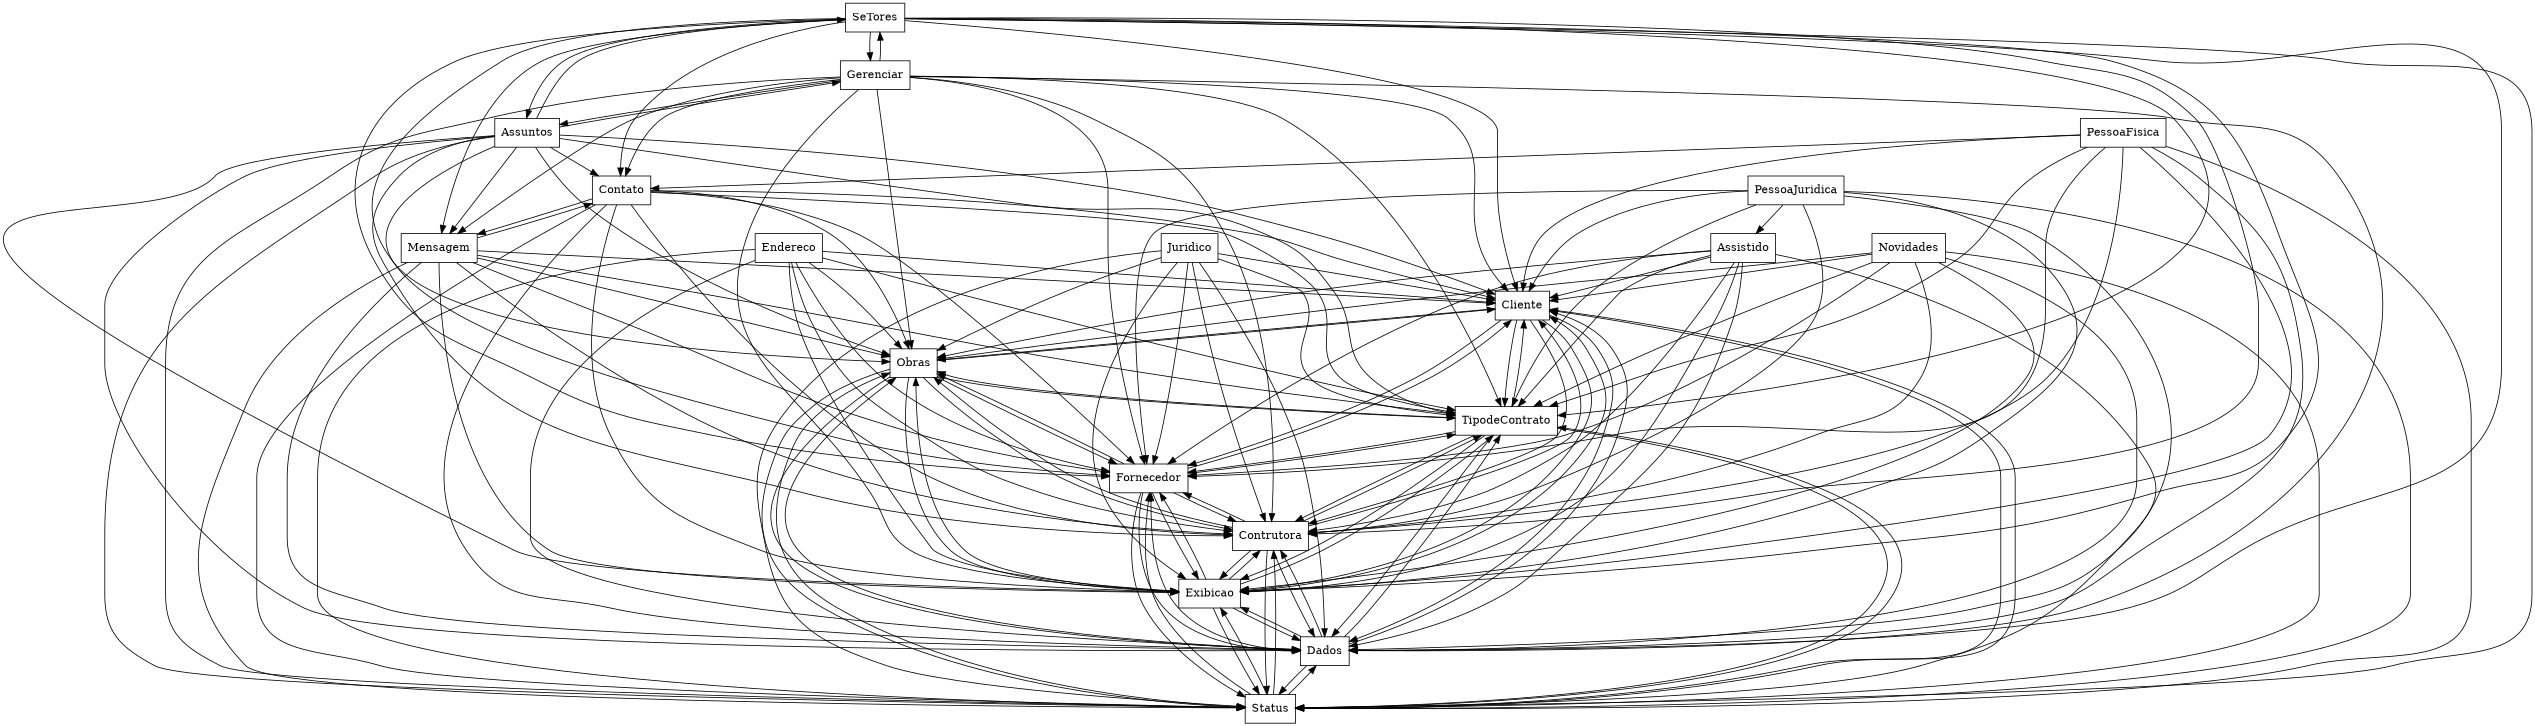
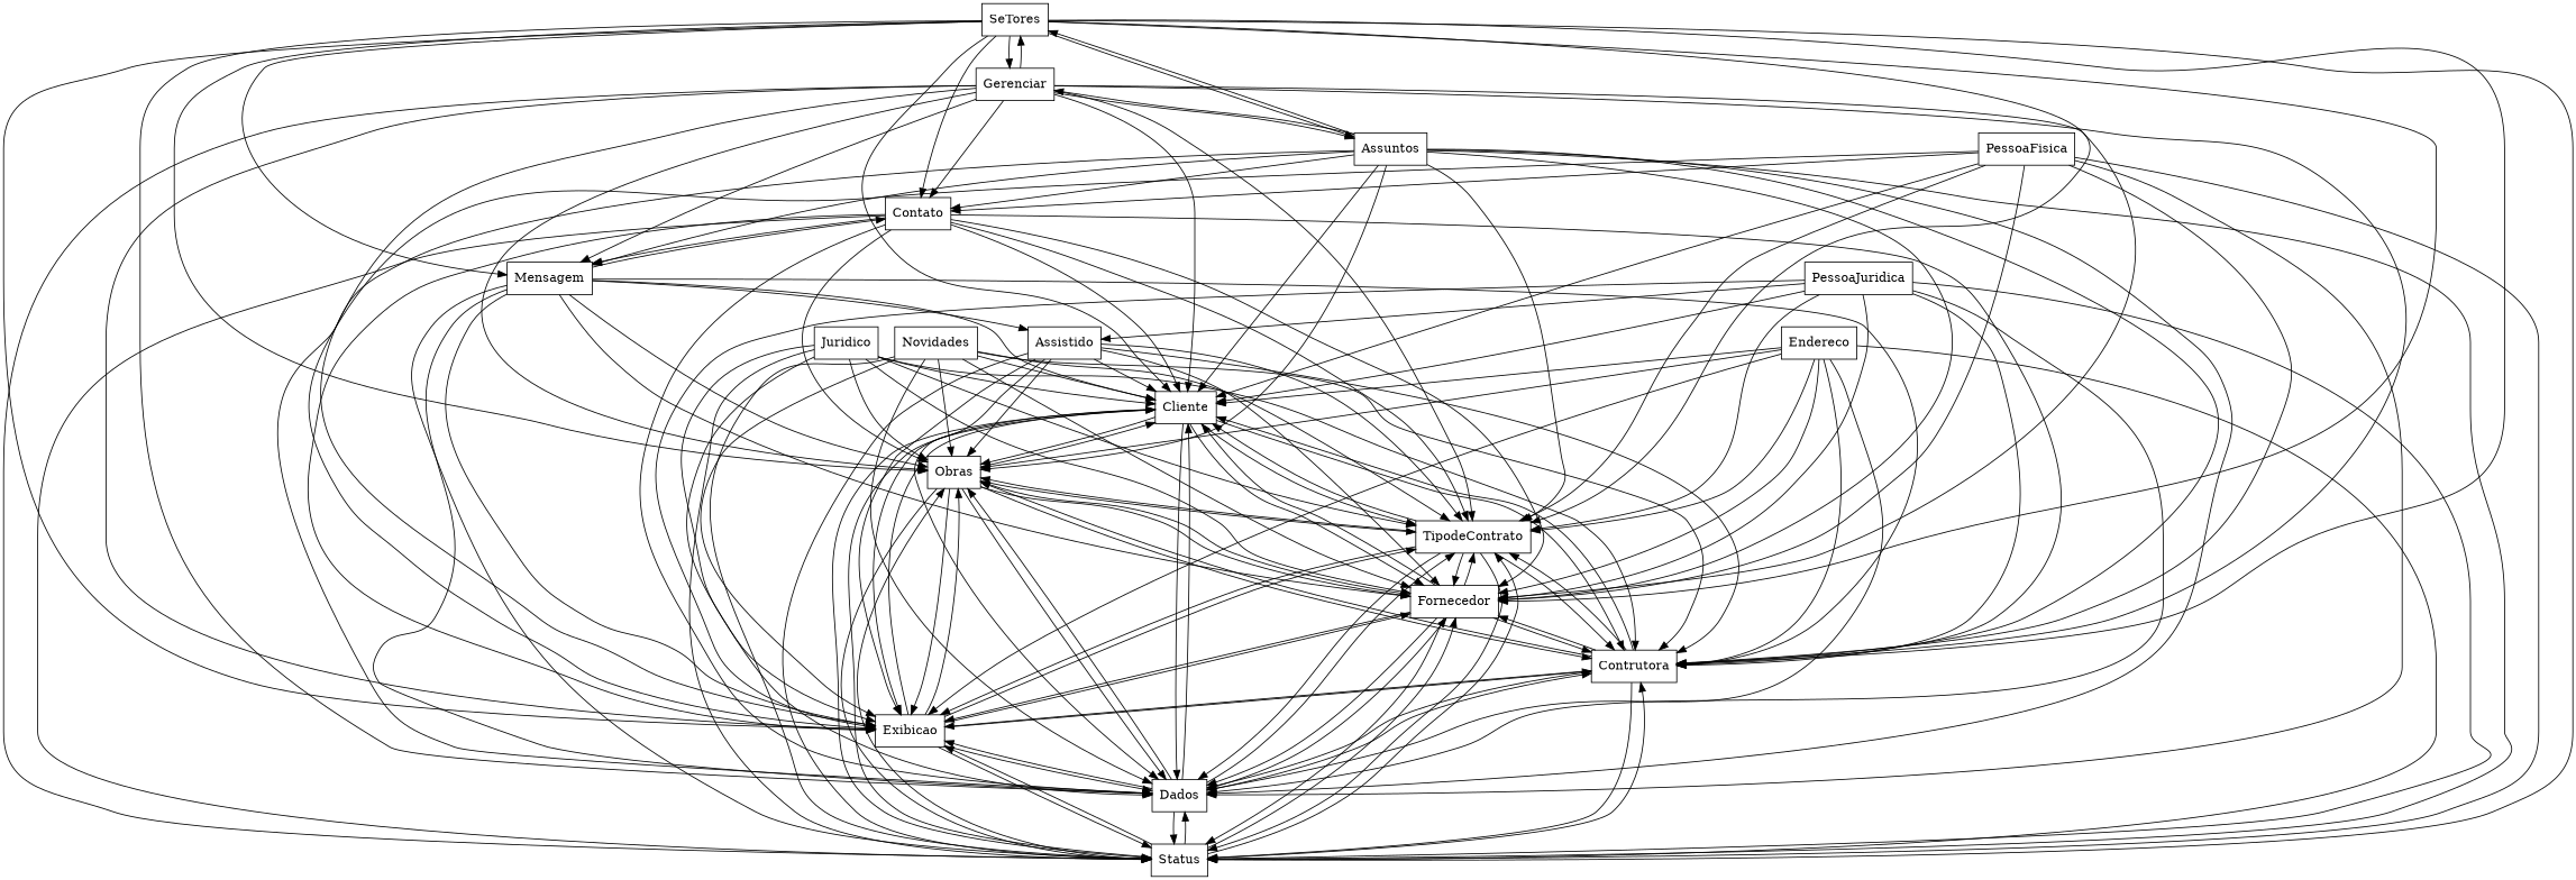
  digraph {
    rankdir=TB
    node [shape=box]
    edge [arrowhead=normal]
    n1 [label=Cliente]
    n2 [label=Obras]
    n3 [label=Status]
    n4 [label=Dados]
    n5 [label=Exibicao]
    n6 [label=Contrutora]
    n7 [label=Fornecedor]
    n8 [label=TipodeContrato]
    n9 [label=Juridico]
    n10 [label=Contato]
    n11 [label=Mensagem]
    n12 [label=Novidades]
    n13 [label=SeTores]
    n14 [label=Gerenciar]
    n15 [label=Assuntos]
    n16 [label=Endereco]
    n17 [label=PessoaFisica]
    n18 [label=Assistido]
    n19 [label=PessoaJuridica]
    n1 -> n2
    n1 -> n3
    n1 -> n4
    n1 -> n5
    n1 -> n6
    n1 -> n7
    n1 -> n8
    n2 -> n1
    n2 -> n3
    n2 -> n4
    n2 -> n5
    n2 -> n6
    n2 -> n7
    n2 -> n8
    n3 -> n1
    n3 -> n2
    n3 -> n4
    n3 -> n5
    n3 -> n6
    n3 -> n7
    n3 -> n8
    n4 -> n1
    n4 -> n2
    n4 -> n3
    n4 -> n5
    n4 -> n6
    n4 -> n7
    n4 -> n8
    n5 -> n1
    n5 -> n2
    n5 -> n3
    n5 -> n4
    n5 -> n6
    n5 -> n7
    n5 -> n8
    n6 -> n1
    n6 -> n2
    n6 -> n3
    n6 -> n4
    n6 -> n5
    n6 -> n7
    n6 -> n8
    n7 -> n1
    n7 -> n2
    n7 -> n3
    n7 -> n4
    n7 -> n5
    n7 -> n6
    n7 -> n8
    n8 -> n1
    n8 -> n2
    n8 -> n3
    n8 -> n4
    n8 -> n5
    n8 -> n6
    n8 -> n7
    n9 -> n1
    n9 -> n2
    n9 -> n3
    n9 -> n4
    n9 -> n5
    n9 -> n6
    n9 -> n7
    n9 -> n8
    n10 -> n1
    n10 -> n2
    n10 -> n3
    n10 -> n4
    n10 -> n5
    n10 -> n6
    n10 -> n7
    n10 -> n8
    n10 -> n11
    n11 -> n1
    n11 -> n2
    n11 -> n3
    n11 -> n4
    n11 -> n5
    n11 -> n6
    n11 -> n7
-   n11 -> n8
+   n11 -> n18
    n11 -> n10
    n12 -> n1
    n12 -> n2
    n12 -> n3
    n12 -> n4
    n12 -> n5
    n12 -> n6
    n12 -> n7
    n12 -> n8
    n13 -> n1
    n13 -> n2
    n13 -> n3
    n13 -> n4
    n13 -> n5
    n13 -> n6
    n13 -> n7
    n13 -> n8
    n13 -> n10
    n13 -> n11
    n13 -> n14
    n13 -> n15
    n14 -> n1
    n14 -> n2
    n14 -> n3
    n14 -> n4
    n14 -> n5
    n14 -> n6
    n14 -> n7
    n14 -> n8
    n14 -> n10
    n14 -> n11
    n14 -> n13
    n14 -> n15
    n15 -> n1
    n15 -> n2
    n15 -> n3
    n15 -> n4
    n15 -> n5
    n15 -> n6
    n15 -> n7
    n15 -> n8
    n15 -> n10
    n15 -> n11
    n15 -> n13
    n15 -> n14
    n16 -> n1
    n16 -> n2
    n16 -> n3
    n16 -> n4
    n16 -> n5
    n16 -> n6
    n16 -> n7
    n16 -> n8
    n17 -> n1
    n17 -> n3
    n17 -> n4
    n17 -> n5
    n17 -> n6
    n17 -> n7
    n17 -> n8
    n17 -> n10
    n18 -> n1
    n18 -> n2
    n18 -> n3
    n18 -> n4
    n18 -> n5
    n18 -> n6
    n18 -> n7
    n18 -> n8
    n19 -> n1
    n19 -> n3
    n19 -> n4
    n19 -> n5
    n19 -> n6
    n19 -> n7
    n19 -> n8
    n19 -> n18
  }
